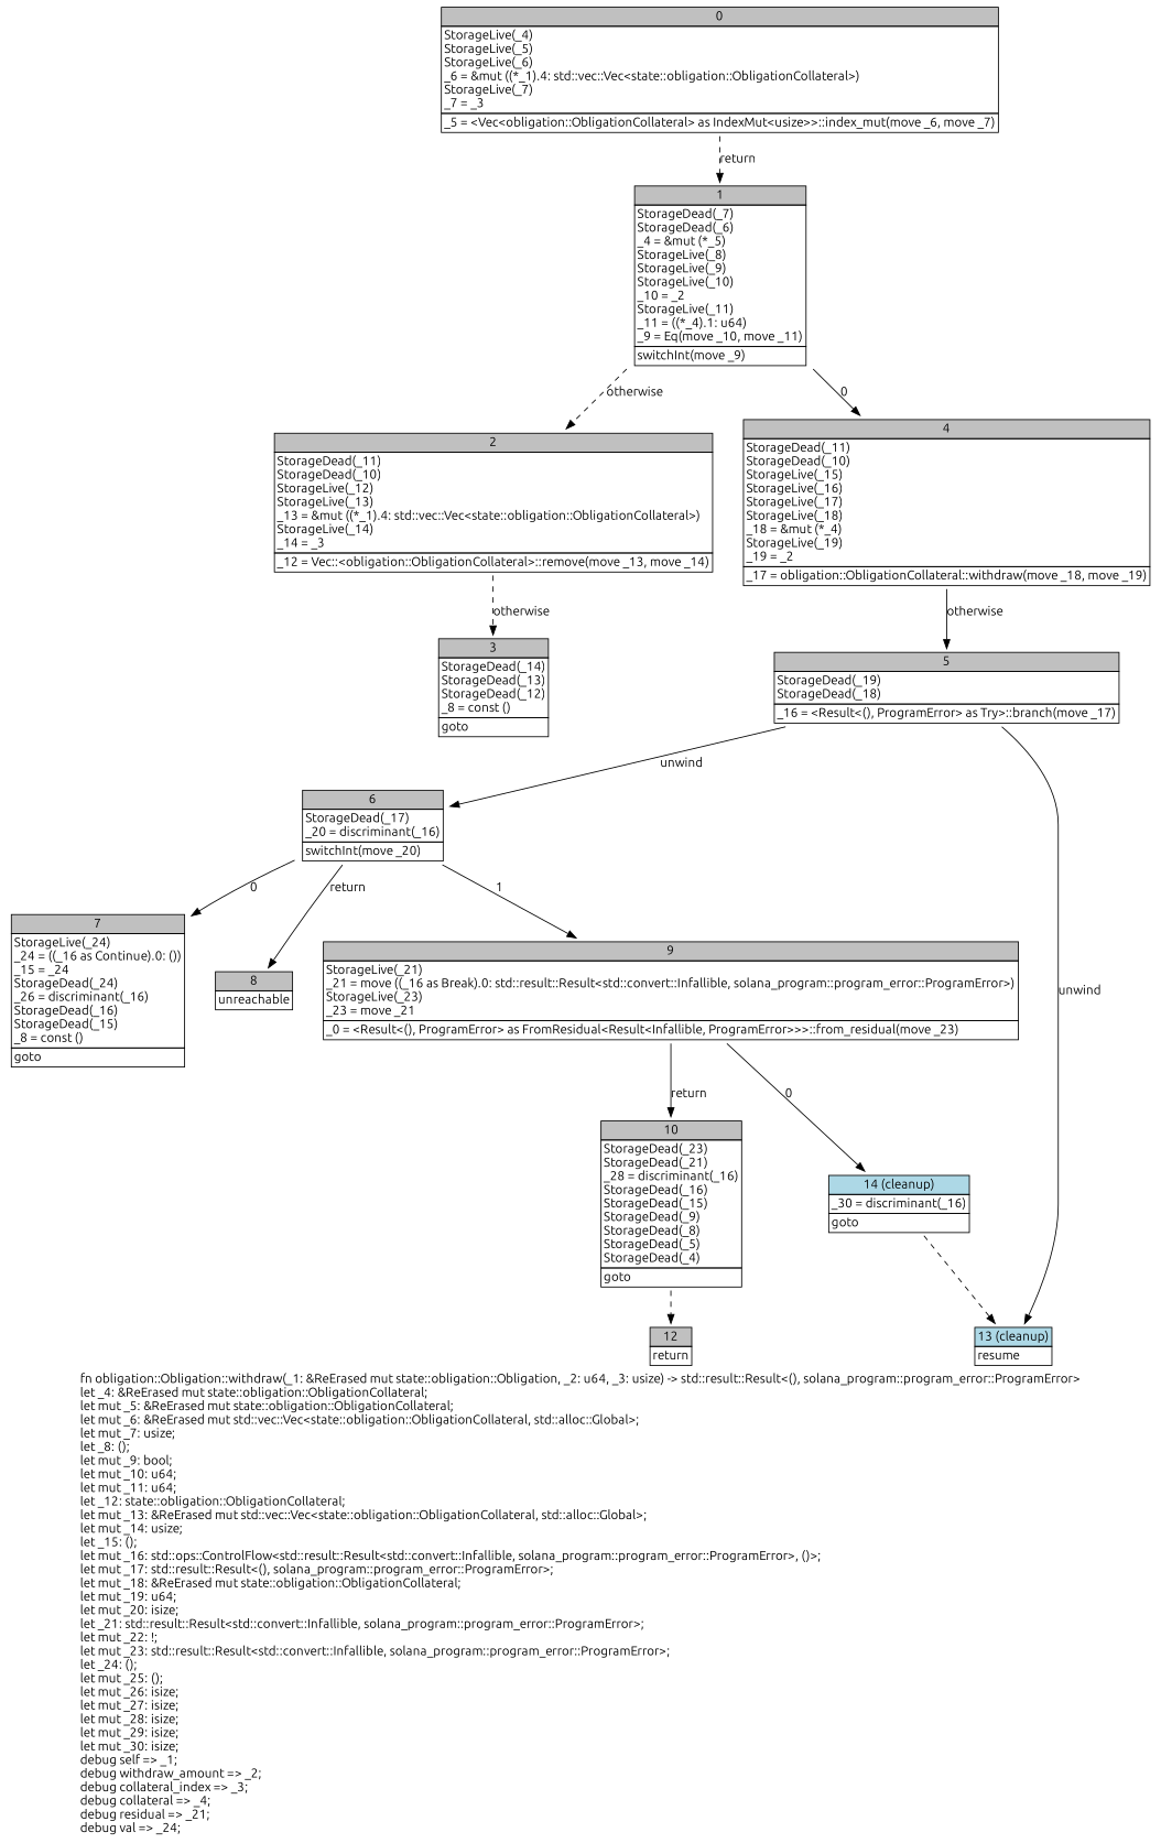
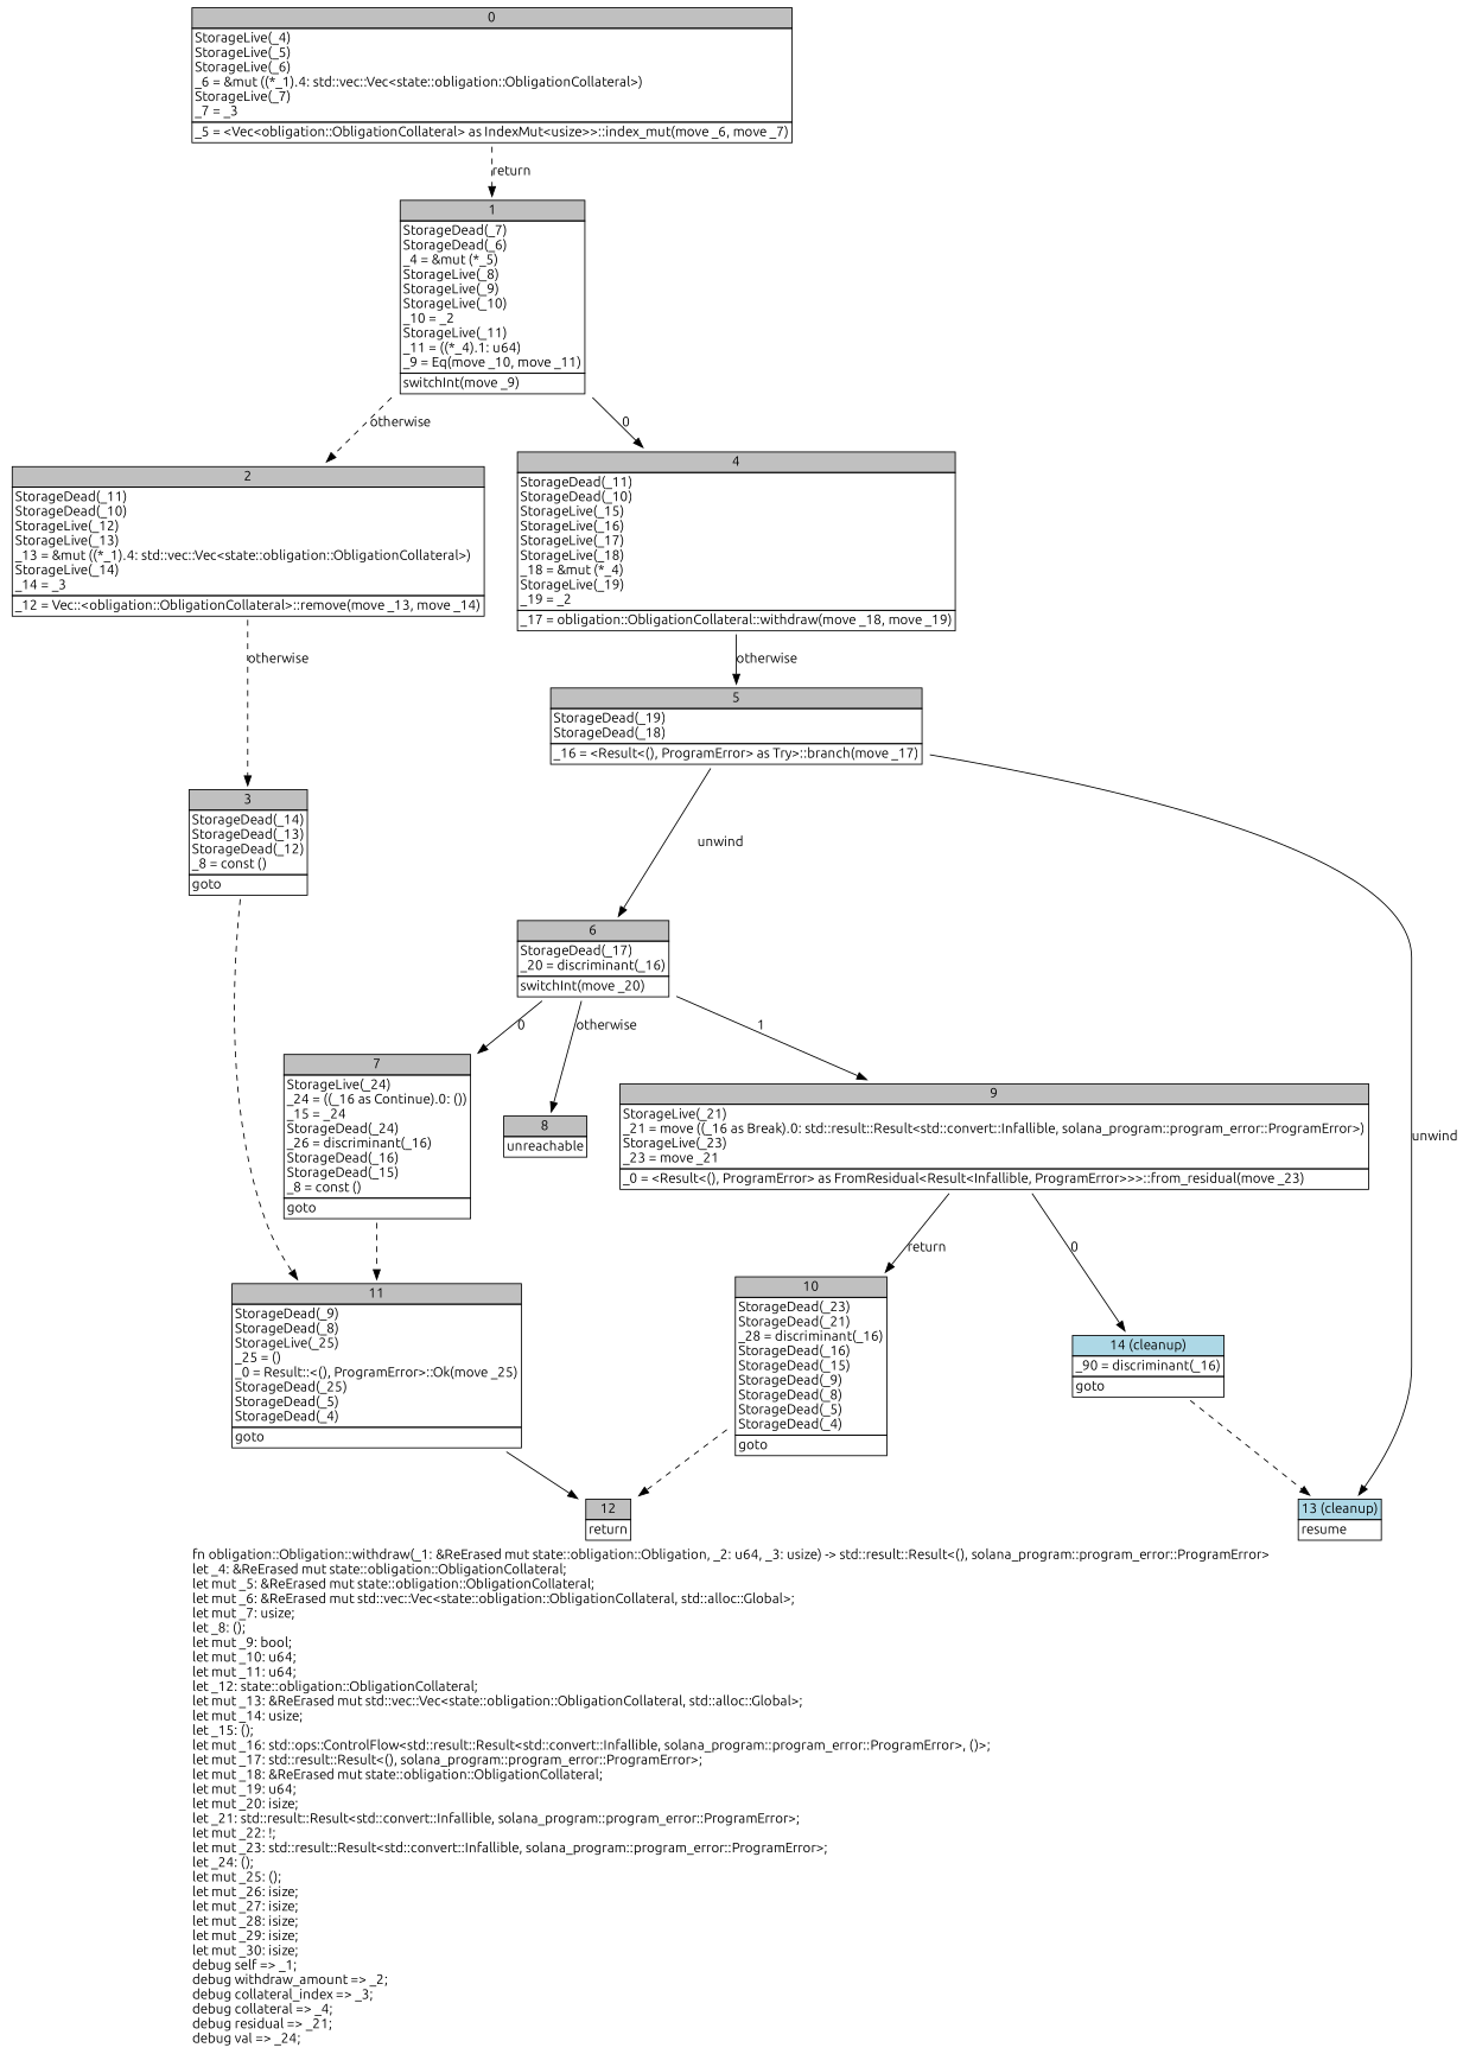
  digraph {
    fontname=Ubuntu
    label=<fn obligation::Obligation::withdraw(_1: &amp;ReErased mut state::obligation::Obligation, _2: u64, _3: usize) -&gt; std::result::Result&lt;(), solana_program::program_error::ProgramError&gt;<br align="left"/>let _4: &amp;ReErased mut state::obligation::ObligationCollateral;<br align="left"/>let mut _5: &amp;ReErased mut state::obligation::ObligationCollateral;<br align="left"/>let mut _6: &amp;ReErased mut std::vec::Vec&lt;state::obligation::ObligationCollateral, std::alloc::Global&gt;;<br align="left"/>let mut _7: usize;<br align="left"/>let _8: ();<br align="left"/>let mut _9: bool;<br align="left"/>let mut _10: u64;<br align="left"/>let mut _11: u64;<br align="left"/>let _12: state::obligation::ObligationCollateral;<br align="left"/>let mut _13: &amp;ReErased mut std::vec::Vec&lt;state::obligation::ObligationCollateral, std::alloc::Global&gt;;<br align="left"/>let mut _14: usize;<br align="left"/>let _15: ();<br align="left"/>let mut _16: std::ops::ControlFlow&lt;std::result::Result&lt;std::convert::Infallible, solana_program::program_error::ProgramError&gt;, ()&gt;;<br align="left"/>let mut _17: std::result::Result&lt;(), solana_program::program_error::ProgramError&gt;;<br align="left"/>let mut _18: &amp;ReErased mut state::obligation::ObligationCollateral;<br align="left"/>let mut _19: u64;<br align="left"/>let mut _20: isize;<br align="left"/>let _21: std::result::Result&lt;std::convert::Infallible, solana_program::program_error::ProgramError&gt;;<br align="left"/>let mut _22: !;<br align="left"/>let mut _23: std::result::Result&lt;std::convert::Infallible, solana_program::program_error::ProgramError&gt;;<br align="left"/>let _24: ();<br align="left"/>let mut _25: ();<br align="left"/>let mut _26: isize;<br align="left"/>let mut _27: isize;<br align="left"/>let mut _28: isize;<br align="left"/>let mut _29: isize;<br align="left"/>let mut _30: isize;<br align="left"/>debug self =&gt; _1;<br align="left"/>debug withdraw_amount =&gt; _2;<br align="left"/>debug collateral_index =&gt; _3;<br align="left"/>debug collateral =&gt; _4;<br align="left"/>debug residual =&gt; _21;<br align="left"/>debug val =&gt; _24;<br align="left"/>>
    node [fontname=Ubuntu shape=none]
    edge [fontname=Ubuntu style=solid]
    n1 [label=<<table border="0" cellborder="1" cellspacing="0"><tr><td bgcolor="gray" align="center" colspan="1">0</td></tr><tr><td align="left" balign="left">StorageLive(_4)<br/>StorageLive(_5)<br/>StorageLive(_6)<br/>_6 = &amp;mut ((*_1).4: std::vec::Vec&lt;state::obligation::ObligationCollateral&gt;)<br/>StorageLive(_7)<br/>_7 = _3<br/></td></tr><tr><td align="left">_5 = &lt;Vec&lt;obligation::ObligationCollateral&gt; as IndexMut&lt;usize&gt;&gt;::index_mut(move _6, move _7)</td></tr></table>>]
    n2 [label=<<table border="0" cellborder="1" cellspacing="0"><tr><td bgcolor="gray" align="center" colspan="1">1</td></tr><tr><td align="left" balign="left">StorageDead(_7)<br/>StorageDead(_6)<br/>_4 = &amp;mut (*_5)<br/>StorageLive(_8)<br/>StorageLive(_9)<br/>StorageLive(_10)<br/>_10 = _2<br/>StorageLive(_11)<br/>_11 = ((*_4).1: u64)<br/>_9 = Eq(move _10, move _11)<br/></td></tr><tr><td align="left">switchInt(move _9)</td></tr></table>>]
    n3 [label=<<table border="0" cellborder="1" cellspacing="0"><tr><td bgcolor="gray" align="center" colspan="1">2</td></tr><tr><td align="left" balign="left">StorageDead(_11)<br/>StorageDead(_10)<br/>StorageLive(_12)<br/>StorageLive(_13)<br/>_13 = &amp;mut ((*_1).4: std::vec::Vec&lt;state::obligation::ObligationCollateral&gt;)<br/>StorageLive(_14)<br/>_14 = _3<br/></td></tr><tr><td align="left">_12 = Vec::&lt;obligation::ObligationCollateral&gt;::remove(move _13, move _14)</td></tr></table>>]
    n4 [label=<<table border="0" cellborder="1" cellspacing="0"><tr><td bgcolor="gray" align="center" colspan="1">4</td></tr><tr><td align="left" balign="left">StorageDead(_11)<br/>StorageDead(_10)<br/>StorageLive(_15)<br/>StorageLive(_16)<br/>StorageLive(_17)<br/>StorageLive(_18)<br/>_18 = &amp;mut (*_4)<br/>StorageLive(_19)<br/>_19 = _2<br/></td></tr><tr><td align="left">_17 = obligation::ObligationCollateral::withdraw(move _18, move _19)</td></tr></table>>]
    n5 [label=<<table border="0" cellborder="1" cellspacing="0"><tr><td bgcolor="gray" align="center" colspan="1">3</td></tr><tr><td align="left" balign="left">StorageDead(_14)<br/>StorageDead(_13)<br/>StorageDead(_12)<br/>_8 = const ()<br/></td></tr><tr><td align="left">goto</td></tr></table>>]
    n6 [label=<<table border="0" cellborder="1" cellspacing="0"><tr><td bgcolor="gray" align="center" colspan="1">5</td></tr><tr><td align="left" balign="left">StorageDead(_19)<br/>StorageDead(_18)<br/></td></tr><tr><td align="left">_16 = &lt;Result&lt;(), ProgramError&gt; as Try&gt;::branch(move _17)</td></tr></table>>]
+   n7 [label=<<table border="0" cellborder="1" cellspacing="0"><tr><td bgcolor="gray" align="center" colspan="1">11</td></tr><tr><td align="left" balign="left">StorageDead(_9)<br/>StorageDead(_8)<br/>StorageLive(_25)<br/>_25 = ()<br/>_0 = Result::&lt;(), ProgramError&gt;::Ok(move _25)<br/>StorageDead(_25)<br/>StorageDead(_5)<br/>StorageDead(_4)<br/></td></tr><tr><td align="left">goto</td></tr></table>>]
    n8 [label=<<table border="0" cellborder="1" cellspacing="0"><tr><td bgcolor="gray" align="center" colspan="1">12</td></tr><tr><td align="left">return</td></tr></table>>]
    n9 [label=<<table border="0" cellborder="1" cellspacing="0"><tr><td bgcolor="gray" align="center" colspan="1">6</td></tr><tr><td align="left" balign="left">StorageDead(_17)<br/>_20 = discriminant(_16)<br/></td></tr><tr><td align="left">switchInt(move _20)</td></tr></table>>]
    n10 [label=<<table border="0" cellborder="1" cellspacing="0"><tr><td bgcolor="lightblue" align="center" colspan="1">13 (cleanup)</td></tr><tr><td align="left">resume</td></tr></table>>]
    n11 [label=<<table border="0" cellborder="1" cellspacing="0"><tr><td bgcolor="gray" align="center" colspan="1">7</td></tr><tr><td align="left" balign="left">StorageLive(_24)<br/>_24 = ((_16 as Continue).0: ())<br/>_15 = _24<br/>StorageDead(_24)<br/>_26 = discriminant(_16)<br/>StorageDead(_16)<br/>StorageDead(_15)<br/>_8 = const ()<br/></td></tr><tr><td align="left">goto</td></tr></table>>]
    n12 [label=<<table border="0" cellborder="1" cellspacing="0"><tr><td bgcolor="gray" align="center" colspan="1">8</td></tr><tr><td align="left">unreachable</td></tr></table>>]
    n13 [label=<<table border="0" cellborder="1" cellspacing="0"><tr><td bgcolor="gray" align="center" colspan="1">9</td></tr><tr><td align="left" balign="left">StorageLive(_21)<br/>_21 = move ((_16 as Break).0: std::result::Result&lt;std::convert::Infallible, solana_program::program_error::ProgramError&gt;)<br/>StorageLive(_23)<br/>_23 = move _21<br/></td></tr><tr><td align="left">_0 = &lt;Result&lt;(), ProgramError&gt; as FromResidual&lt;Result&lt;Infallible, ProgramError&gt;&gt;&gt;::from_residual(move _23)</td></tr></table>>]
    n14 [label=<<table border="0" cellborder="1" cellspacing="0"><tr><td bgcolor="gray" align="center" colspan="1">10</td></tr><tr><td align="left" balign="left">StorageDead(_23)<br/>StorageDead(_21)<br/>_28 = discriminant(_16)<br/>StorageDead(_16)<br/>StorageDead(_15)<br/>StorageDead(_9)<br/>StorageDead(_8)<br/>StorageDead(_5)<br/>StorageDead(_4)<br/></td></tr><tr><td align="left">goto</td></tr></table>>]
-   n15 [label=<<table border="0" cellborder="1" cellspacing="0"><tr><td bgcolor="lightblue" align="center" colspan="1">14 (cleanup)</td></tr><tr><td align="left" balign="left">_30 = discriminant(_16)<br/></td></tr><tr><td align="left">goto</td></tr></table>>]
+   n15 [label=<<table border="0" cellborder="1" cellspacing="0"><tr><td bgcolor="lightblue" align="center" colspan="1">14 (cleanup)</td></tr><tr><td align="left" balign="left">_90 = discriminant(_16)<br/></td></tr><tr><td align="left">goto</td></tr></table>>]
    n1 -> n2 [label=return style=dashed]
    n2 -> n3 [label=otherwise style=dashed]
    n2 -> n4 [label=0]
    n3 -> n5 [label=otherwise style=dashed]
    n4 -> n6 [label=otherwise]
+   n5 -> n7 [style=dashed]
    n6 -> n9 [label=unwind]
    n6 -> n10 [label=unwind]
+   n7 -> n8
    n9 -> n11 [label=0]
-   n9 -> n12 [label=return]
+   n9 -> n12 [label=otherwise]
    n9 -> n13 [label=1]
+   n11 -> n7 [style=dashed]
    n13 -> n14 [label=return]
    n13 -> n15 [label=0]
    n14 -> n8 [style=dashed]
    n15 -> n10 [style=dashed]
  }
